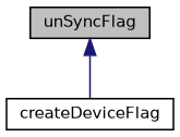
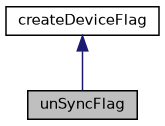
  digraph {
    rankdir=TB
    node [color=black fontname=Helvetica fontsize=10 shape=record style=filled]
    n1 [fillcolor=grey75 fontcolor=black height=0.2 label=unSyncFlag width=0.4]
    n2 [fillcolor=white height=0.2 label=createDeviceFlag width=0.4]
-   n1 -> n2 [color=midnightblue dir=back fontname=Helvetica fontsize=10 labelfontname=Helvetica labelfontsize=10 style=solid]
+   n2 -> n1 [color=midnightblue dir=back fontname=Helvetica fontsize=10 labelfontname=Helvetica labelfontsize=10 style=solid]
  }
